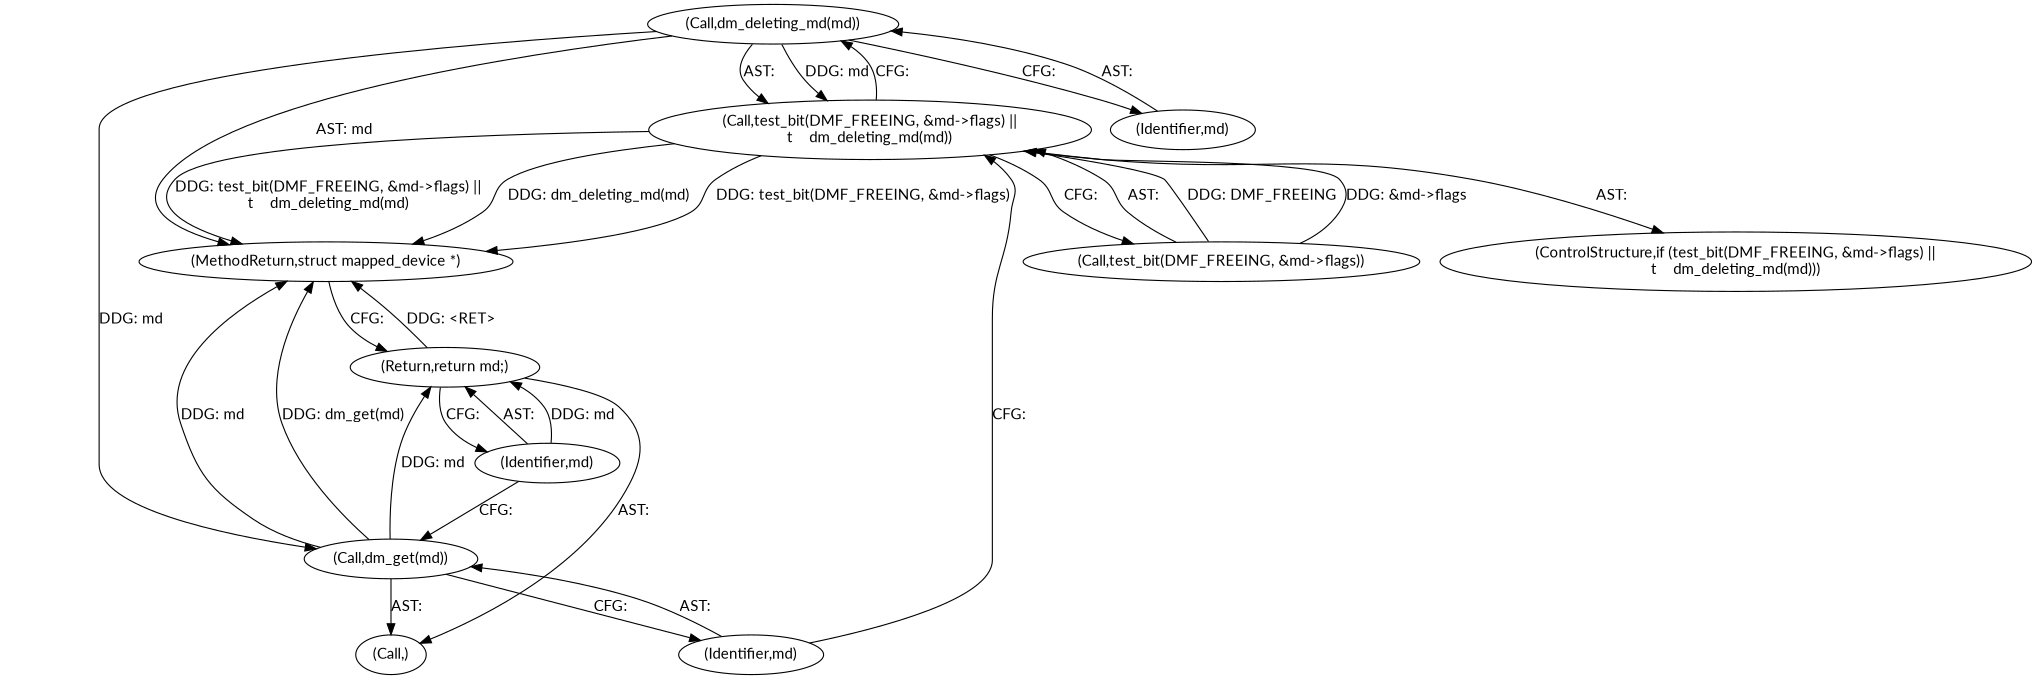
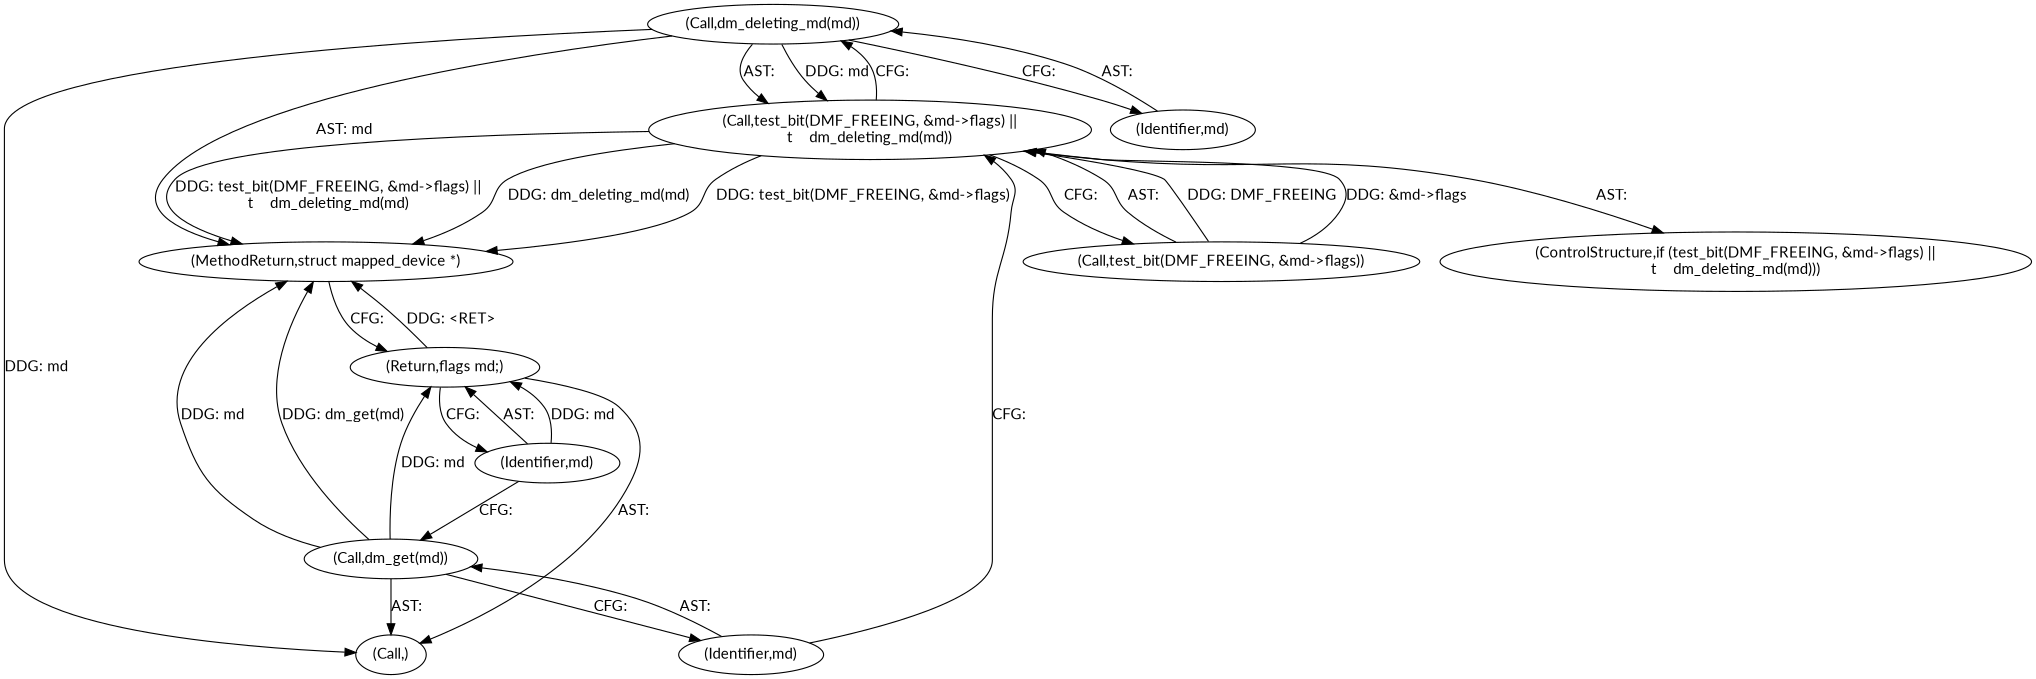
  digraph {
    fontname=Lato
    node [fontname=Lato]
    edge [fontname=Lato]
    n1 [label="(Call,dm_deleting_md(md))"]
    n2 [label="(Call,test_bit(DMF_FREEING, &md->flags) ||\n\t    dm_deleting_md(md))"]
    n3 [label="(Call,dm_get(md))"]
    n4 [label="(Identifier,md)"]
    n5 [label="(MethodReturn,struct mapped_device *)"]
    n6 [label="(Call,test_bit(DMF_FREEING, &md->flags))"]
    n7 [label="(ControlStructure,if (test_bit(DMF_FREEING, &md->flags) ||\n\t    dm_deleting_md(md)))"]
-   n8 [label="(Return,return md;)"]
+   n8 [label="(Return,flags md;)"]
    n9 [label="(Call,)"]
    n10 [label="(Identifier,md)"]
    n11 [label="(Identifier,md)"]
    n1 -> n2 [label="AST: "]
    n1 -> n2 [label="DDG: md"]
-   n1 -> n3 [label="DDG: md"]
+   n1 -> n9 [label="DDG: md"]
    n1 -> n4 [label="CFG: "]
    n1 -> n5 [label="AST: md"]
    n2 -> n1 [label="CFG: "]
    n2 -> n5 [label="DDG: test_bit(DMF_FREEING, &md->flags) ||\n\t    dm_deleting_md(md)"]
    n2 -> n5 [label="DDG: dm_deleting_md(md)"]
    n2 -> n5 [label="DDG: test_bit(DMF_FREEING, &md->flags)"]
    n2 -> n6 [label="CFG: "]
    n2 -> n7 [label="AST: "]
    n3 -> n5 [label="DDG: md"]
    n3 -> n5 [label="DDG: dm_get(md)"]
    n3 -> n8 [label="DDG: md"]
    n3 -> n9 [label="AST: "]
    n3 -> n10 [label="CFG: "]
    n4 -> n1 [label="AST: "]
    n5 -> n8 [label="CFG: "]
    n6 -> n2 [label="AST: "]
    n6 -> n2 [label="DDG: DMF_FREEING"]
    n6 -> n2 [label="DDG: &md->flags"]
    n8 -> n5 [label="DDG: <RET>"]
    n8 -> n9 [label="AST: "]
    n8 -> n11 [label="CFG: "]
    n10 -> n2 [label="CFG: "]
    n10 -> n3 [label="AST: "]
    n11 -> n3 [label="CFG: "]
    n11 -> n8 [label="AST: "]
    n11 -> n8 [label="DDG: md"]
  }
